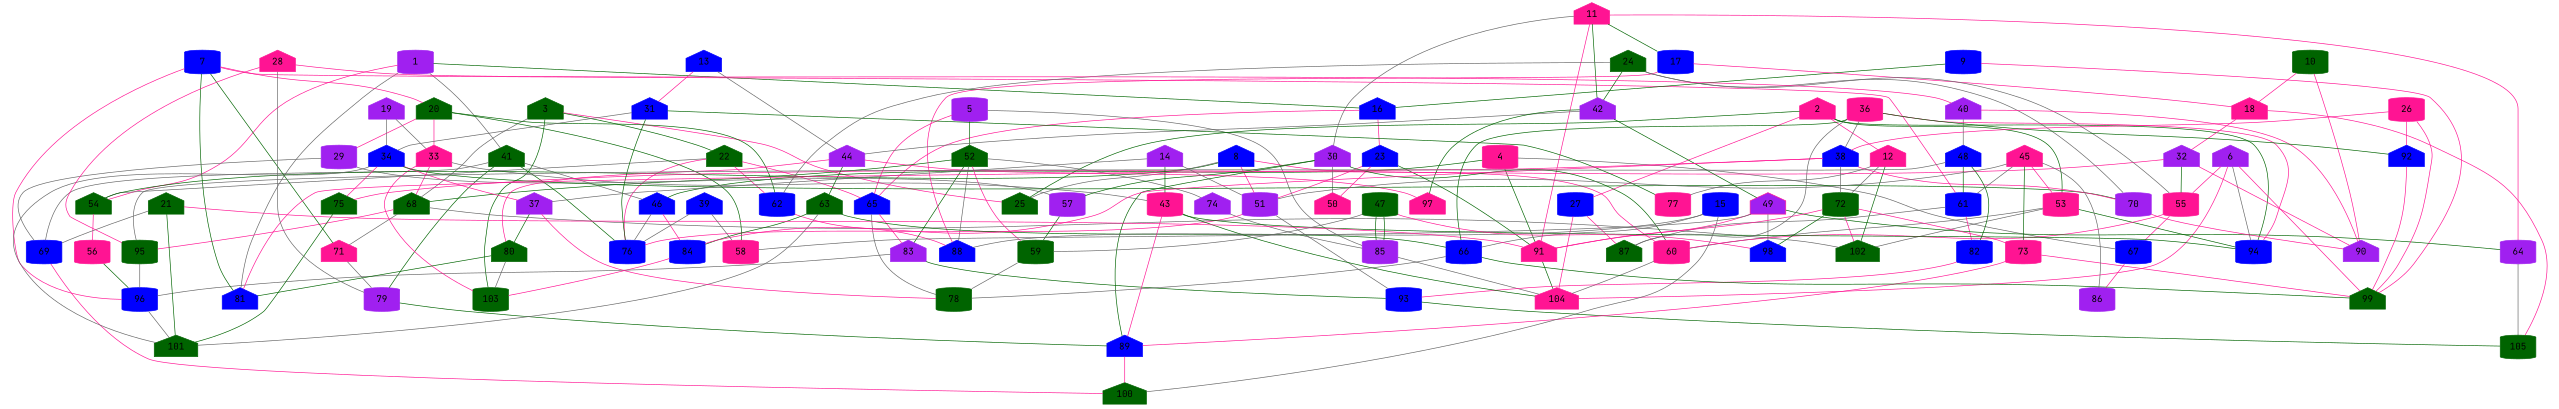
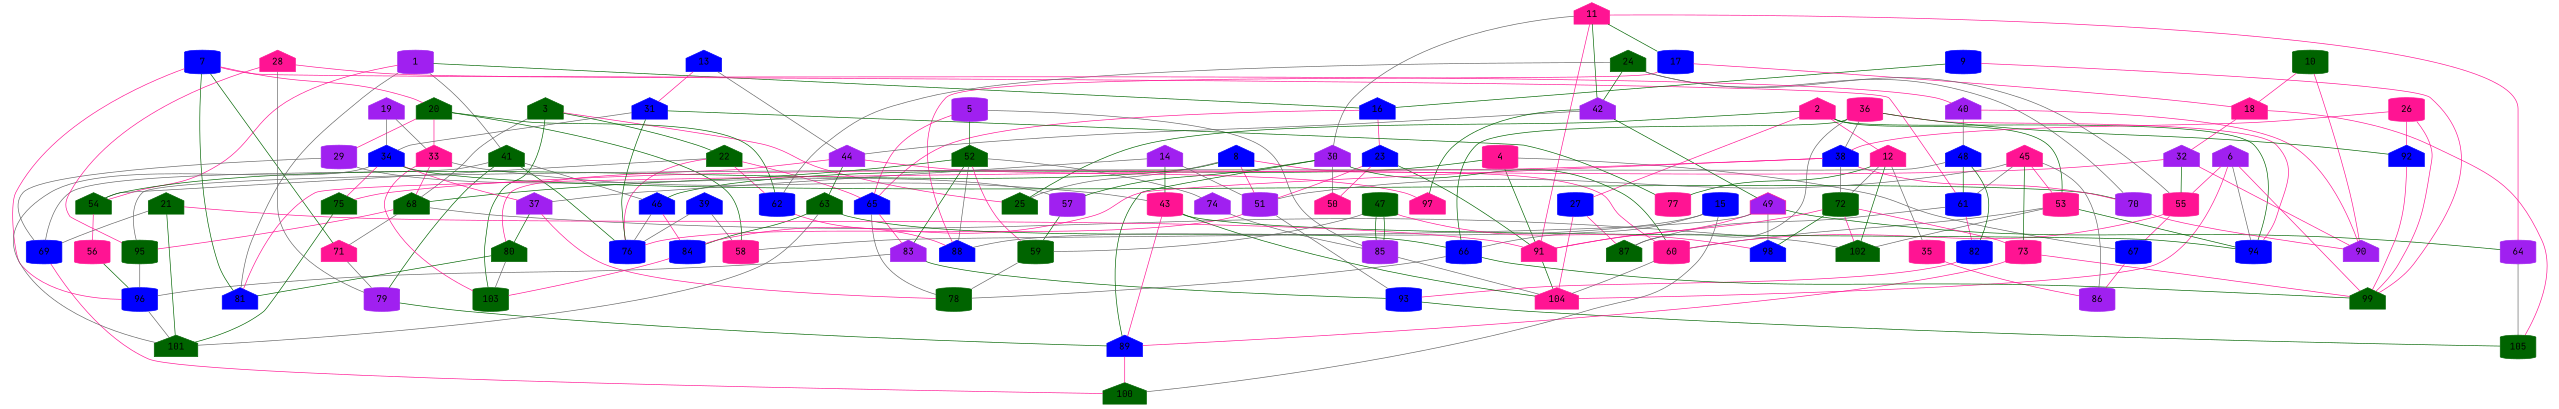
  graph {
    fontname="JetBrains Mono"
    node [color=blue fontname="JetBrains Mono" shape=house style=filled]
    edge [color=deeppink fontname="JetBrains Mono"]
    1 [color=purple shape=cylinder]
    16
    41 [color=darkgreen]
    54 [color=darkgreen]
    81
    65
    23
    46
    69 [shape=cylinder]
    76 [shape=cylinder]
    79 [color=purple shape=cylinder]
    56 [color=deeppink shape=cylinder]
    2 [color=deeppink]
    25 [color=darkgreen]
    27 [shape=cylinder]
    53 [color=deeppink shape=cylinder]
    94 [shape=cylinder]
    12 [color=deeppink]
    104 [color=deeppink]
    87 [color=darkgreen]
+   35 [color=deeppink shape=cylinder]
    86 [color=purple shape=cylinder]
    60 [color=deeppink shape=cylinder]
    102 [color=darkgreen]
    3 [color=darkgreen]
    22 [color=darkgreen]
    68 [color=darkgreen]
    103 [color=darkgreen shape=cylinder]
    62 [shape=cylinder]
    71 [color=deeppink]
    95 [color=darkgreen shape=cylinder]
    4 [color=deeppink shape=cylinder]
    67 [shape=cylinder]
    91 [color=deeppink]
    84 [shape=cylinder]
    5 [color=purple shape=cylinder]
    52 [color=darkgreen]
    85 [color=purple shape=cylinder]
    88
    59 [color=darkgreen shape=cylinder]
    74 [color=purple]
    83 [color=purple]
    78 [color=darkgreen shape=cylinder]
    6 [color=purple]
    55 [color=deeppink shape=cylinder]
    99 [color=darkgreen]
    7 [shape=cylinder]
    20 [color=darkgreen]
    61 [shape=cylinder]
    96 [shape=cylinder]
    33 [color=deeppink]
    29 [color=purple shape=cylinder]
    58 [color=deeppink shape=cylinder]
    82 [shape=cylinder]
    101 [color=darkgreen]
    8
    51 [color=purple shape=cylinder]
    93 [shape=cylinder]
    9 [shape=cylinder]
    10 [color=darkgreen shape=cylinder]
    18 [color=deeppink]
    90 [color=purple]
    32 [color=purple]
    105 [color=darkgreen shape=cylinder]
    11 [color=deeppink]
    17 [shape=cylinder]
    30 [color=purple]
    42 [color=purple]
    64 [color=purple shape=cylinder]
    50 [color=deeppink]
    57 [color=purple shape=cylinder]
    89
    44 [color=purple]
    49 [color=deeppink fillcolor=purple]
    97 [color=deeppink]
    72 [color=darkgreen shape=cylinder]
    77 [color=deeppink shape=cylinder]
    73 [color=deeppink shape=cylinder]
    98
    13
    31
    34
    80 [color=darkgreen]
    63 [color=darkgreen]
    14 [color=purple]
    37 [color=purple]
    43 [color=deeppink shape=cylinder]
    15 [shape=cylinder]
    66 [shape=cylinder]
    100 [color=darkgreen]
    75 [color=darkgreen]
    19 [color=purple]
    70 [color=purple shape=cylinder]
    21 [color=darkgreen]
    24 [color=darkgreen]
    26 [color=deeppink shape=cylinder]
    38
    92
    28 [color=deeppink]
    40 [color=purple]
    48
    36 [color=deeppink shape=cylinder]
    39
    45 [color=deeppink]
    47 [color=darkgreen shape=cylinder]
    1 -- 16 [color=darkgreen]
    1 -- 41 [color=gray40]
    1 -- 54
    1 -- 81 [color=gray40]
    16 -- 65
    16 -- 23
    41 -- 46 [color=gray40]
    41 -- 69 [color=gray40]
    41 -- 76 [color=darkgreen]
    41 -- 79 [color=darkgreen]
    54 -- 56
    65 -- 83
    65 -- 78 [color=gray40]
    23 -- 91 [color=darkgreen]
    23 -- 51
    23 -- 50
    46 -- 76 [color=gray40]
    46 -- 84
    69 -- 100
    79 -- 89 [color=darkgreen]
    56 -- 96 [color=darkgreen]
    2 -- 25 [color=darkgreen]
    2 -- 27
    2 -- 53 [color=darkgreen]
    2 -- 94 [color=darkgreen]
    2 -- 12
    27 -- 104
    27 -- 87
    53 -- 94 [color=darkgreen]
    53 -- 60 [color=gray40]
    53 -- 102 [color=gray40]
+   12 -- 35 [color=gray40]
    12 -- 102 [color=darkgreen]
    12 -- 72 [color=gray40]
-   12 -- 77 [color=gray40]
+   12 -- 77 [color=darkgreen]
+   35 -- 86
    60 -- 104 [color=gray40]
    3 -- 25
    3 -- 22 [color=darkgreen]
    3 -- 68 [color=gray40]
    3 -- 103 [color=darkgreen]
    22 -- 54 [color=gray40]
    22 -- 65
    22 -- 76
    22 -- 62
    68 -- 102 [color=gray40]
    68 -- 71 [color=gray40]
    68 -- 95
    62 -- 88
    71 -- 79 [color=gray40]
    95 -- 96 [color=gray40]
    4 -- 46 [color=darkgreen]
    4 -- 67 [color=gray40]
    4 -- 91 [color=darkgreen]
    67 -- 86
    91 -- 104 [color=darkgreen]
    84 -- 103
    5 -- 65
    5 -- 52 [color=darkgreen]
    5 -- 85 [color=gray40]
    52 -- 68 [color=darkgreen]
    52 -- 88 [color=gray40]
    52 -- 59
    52 -- 74 [color=gray40]
    52 -- 83 [color=darkgreen]
    85 -- 104 [color=gray40]
    59 -- 78 [color=gray40]
    74 -- 85 [color=gray40]
    83 -- 96 [color=gray40]
    83 -- 93 [color=darkgreen]
    6 -- 94 [color=gray40]
    6 -- 104
    6 -- 55
    6 -- 99
    55 -- 60
    55 -- 67
    7 -- 81 [color=darkgreen]
    7 -- 71 [color=darkgreen]
    7 -- 20
    7 -- 61
    7 -- 96
    20 -- 62 [color=darkgreen]
    20 -- 33
    20 -- 29
    20 -- 58 [color=darkgreen]
    61 -- 87 [color=gray40]
    61 -- 82
    96 -- 101 [color=gray40]
    33 -- 68
    33 -- 103
    33 -- 43 [color=gray40]
    29 -- 69 [color=gray40]
    29 -- 57 [color=gray40]
    82 -- 93
    8 -- 54 [color=darkgreen]
    8 -- 25 [color=gray40]
    8 -- 60
    8 -- 51
    51 -- 76
    51 -- 93 [color=gray40]
    93 -- 105 [color=darkgreen]
    9 -- 16 [color=darkgreen]
    9 -- 99
    10 -- 18
    10 -- 90
    18 -- 32
    18 -- 105
    32 -- 55 [color=darkgreen]
    32 -- 90
    32 -- 75
    11 -- 91
    11 -- 17 [color=darkgreen]
    11 -- 30 [color=gray40]
    11 -- 42 [color=darkgreen]
    11 -- 64
    17 -- 88
    17 -- 18
    30 -- 60 [color=darkgreen]
    30 -- 50 [color=gray40]
    30 -- 57 [color=darkgreen]
    30 -- 89 [color=darkgreen]
    42 -- 44 [color=gray40]
    42 -- 49 [color=darkgreen]
    42 -- 97 [color=darkgreen]
    64 -- 105 [color=gray40]
    57 -- 59 [color=darkgreen]
    89 -- 100
    44 -- 97
    44 -- 80
    44 -- 63 [color=darkgreen]
    49 -- 91
    49 -- 58 [color=gray40]
    49 -- 64 [color=darkgreen]
    49 -- 98 [color=gray40]
    72 -- 102
    72 -- 91
    72 -- 73
    72 -- 98 [color=darkgreen]
    73 -- 99
    73 -- 89
    13 -- 44 [color=gray40]
    13 -- 31
    31 -- 76 [color=darkgreen]
    31 -- 77 [color=darkgreen]
    31 -- 34 [color=gray40]
    34 -- 101 [color=gray40]
    34 -- 37
    34 -- 75
    34 -- 70 [color=darkgreen]
    80 -- 81 [color=darkgreen]
    80 -- 103 [color=gray40]
    63 -- 84 [color=darkgreen]
    63 -- 101 [color=gray40]
    63 -- 66 [color=darkgreen]
    14 -- 51 [color=gray40]
    14 -- 37 [color=gray40]
    14 -- 43 [color=darkgreen]
    37 -- 78
    37 -- 80 [color=darkgreen]
    43 -- 94 [color=darkgreen]
    43 -- 104 [color=darkgreen]
    43 -- 89
    15 -- 88 [color=gray40]
    15 -- 66 [color=gray40]
    15 -- 100 [color=gray40]
    66 -- 78 [color=gray40]
    66 -- 99 [color=darkgreen]
    75 -- 101 [color=darkgreen]
    19 -- 33 [color=gray40]
    19 -- 34 [color=gray40]
    70 -- 90
    21 -- 69 [color=gray40]
    21 -- 91
    21 -- 101 [color=darkgreen]
    24 -- 62 [color=gray40]
    24 -- 55 [color=gray40]
    24 -- 42 [color=darkgreen]
    24 -- 70 [color=gray40]
    26 -- 99
    26 -- 38
    26 -- 92
    38 -- 81
    38 -- 84
    38 -- 72 [color=gray40]
    38 -- 70
    92 -- 99
    28 -- 79 [color=gray40]
    28 -- 95
    28 -- 40
    40 -- 90
    40 -- 48 [color=gray40]
    48 -- 95 [color=gray40]
    48 -- 61 [color=darkgreen]
    48 -- 82 [color=darkgreen]
    36 -- 94
    36 -- 87 [color=gray40]
    36 -- 66 [color=darkgreen]
    36 -- 38 [color=gray40]
    36 -- 92 [color=darkgreen]
    39 -- 76 [color=gray40]
    39 -- 58 [color=gray40]
    45 -- 53
    45 -- 86 [color=gray40]
    45 -- 61 [color=gray40]
    45 -- 51 [color=gray40]
    45 -- 73 [color=darkgreen]
    47 -- 85 [color=darkgreen]
    47 -- 85 [color=darkgreen]
    47 -- 59 [color=gray40]
    47 -- 98
  }
